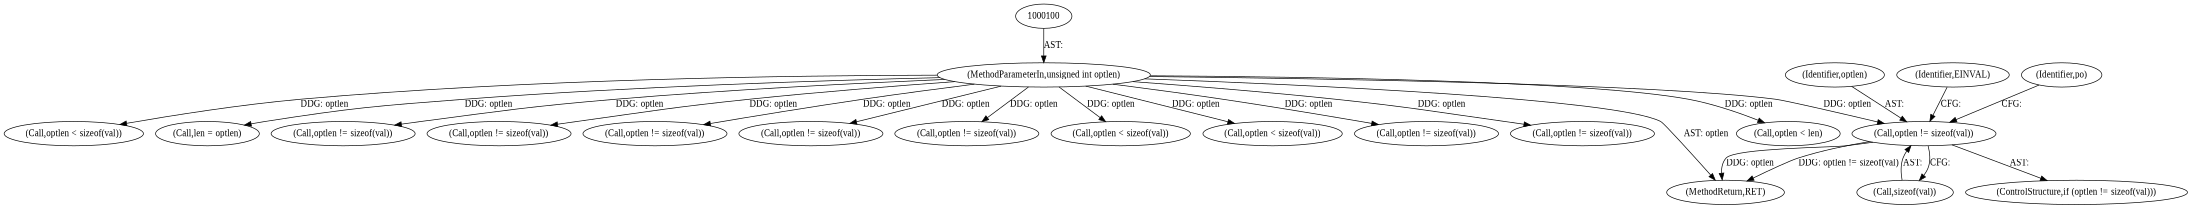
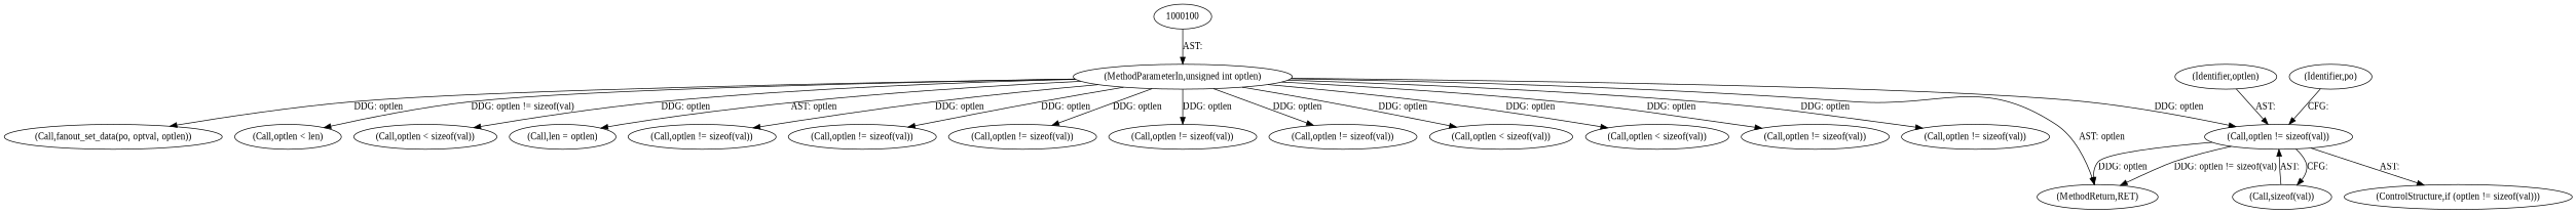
  digraph {
    fontname="Liberation Serif"
    node [fontname="Liberation Serif"]
    edge [fontname="Liberation Serif"]
    n1 [label="(Call,optlen != sizeof(val))"]
    n2 [label="(Call,sizeof(val))"]
    n3 [label="(MethodReturn,RET)"]
    n4 [label="(ControlStructure,if (optlen != sizeof(val)))"]
    n5 [label="(MethodParameterIn,unsigned int optlen)"]
+   n6 [label="(Call,fanout_set_data(po, optval, optlen))"]
    n7 [label="(Call,optlen < len)"]
    n8 [label="(Call,optlen < sizeof(val))"]
    n9 [label="(Call,len = optlen)"]
    n10 [label="(Call,optlen != sizeof(val))"]
    n11 [label="(Call,optlen != sizeof(val))"]
    n12 [label="(Call,optlen != sizeof(val))"]
    n13 [label="(Call,optlen != sizeof(val))"]
    n14 [label="(Call,optlen != sizeof(val))"]
    n15 [label="(Call,optlen < sizeof(val))"]
    n16 [label="(Call,optlen < sizeof(val))"]
    n17 [label="(Call,optlen != sizeof(val))"]
    n18 [label="(Call,optlen != sizeof(val))"]
    1000100
    n20 [label="(Identifier,optlen)"]
-   n21 [label="(Identifier,EINVAL)"]
    n22 [label="(Identifier,po)"]
    n1 -> n2 [label="CFG: "]
    n1 -> n3 [label="DDG: optlen"]
    n1 -> n3 [label="DDG: optlen != sizeof(val)"]
    n1 -> n4 [label="AST: "]
    n2 -> n1 [label="AST: "]
    n5 -> n1 [label="DDG: optlen"]
    n5 -> n3 [label="AST: optlen"]
-   n5 -> n7 [label="DDG: optlen"]
+   n5 -> n6 [label="DDG: optlen"]
+   n5 -> n7 [label="DDG: optlen != sizeof(val)"]
    n5 -> n8 [label="DDG: optlen"]
-   n5 -> n9 [label="DDG: optlen"]
+   n5 -> n9 [label="AST: optlen"]
    n5 -> n10 [label="DDG: optlen"]
    n5 -> n11 [label="DDG: optlen"]
    n5 -> n12 [label="DDG: optlen"]
    n5 -> n13 [label="DDG: optlen"]
    n5 -> n14 [label="DDG: optlen"]
    n5 -> n15 [label="DDG: optlen"]
    n5 -> n16 [label="DDG: optlen"]
    n5 -> n17 [label="DDG: optlen"]
    n5 -> n18 [label="DDG: optlen"]
    1000100 -> n5 [label="AST: "]
    n20 -> n1 [label="AST: "]
-   n21 -> n1 [label="CFG: "]
    n22 -> n1 [label="CFG: "]
  }
